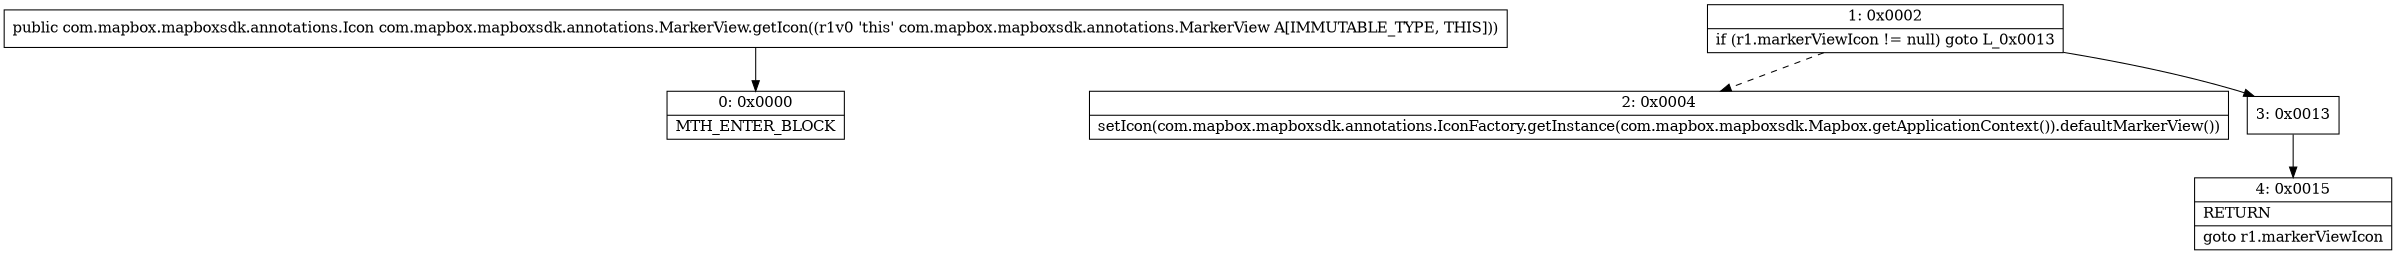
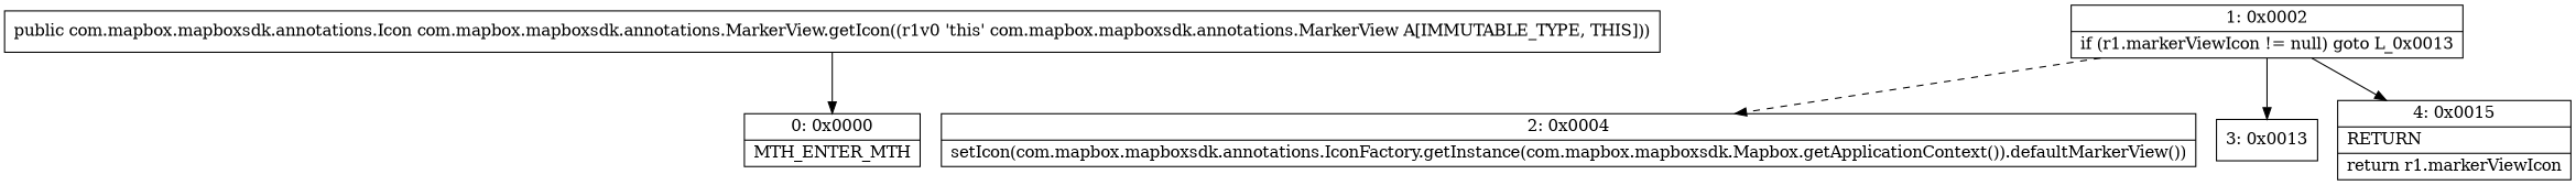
  digraph {
    node [shape=record]
-   n1 [label="{0\:\ 0x0000|MTH_ENTER_BLOCK\l}"]
+   n1 [label="{0\:\ 0x0000|MTH_ENTER_MTH\l}"]
    n2 [label="{1\:\ 0x0002|if (r1.markerViewIcon != null) goto L_0x0013\l}"]
    n3 [label="{2\:\ 0x0004|setIcon(com.mapbox.mapboxsdk.annotations.IconFactory.getInstance(com.mapbox.mapboxsdk.Mapbox.getApplicationContext()).defaultMarkerView())\l}"]
    n4 [label="{3\:\ 0x0013}"]
-   n5 [label="{4\:\ 0x0015|RETURN\l|goto r1.markerViewIcon\l}"]
+   n5 [label="{4\:\ 0x0015|RETURN\l|return r1.markerViewIcon\l}"]
    n6 [label="{public com.mapbox.mapboxsdk.annotations.Icon com.mapbox.mapboxsdk.annotations.MarkerView.getIcon((r1v0 'this' com.mapbox.mapboxsdk.annotations.MarkerView A[IMMUTABLE_TYPE, THIS])) }"]
    n2 -> n3 [style=dashed]
    n2 -> n4
-   n4 -> n5
+   n2 -> n5
    n6 -> n1
  }
